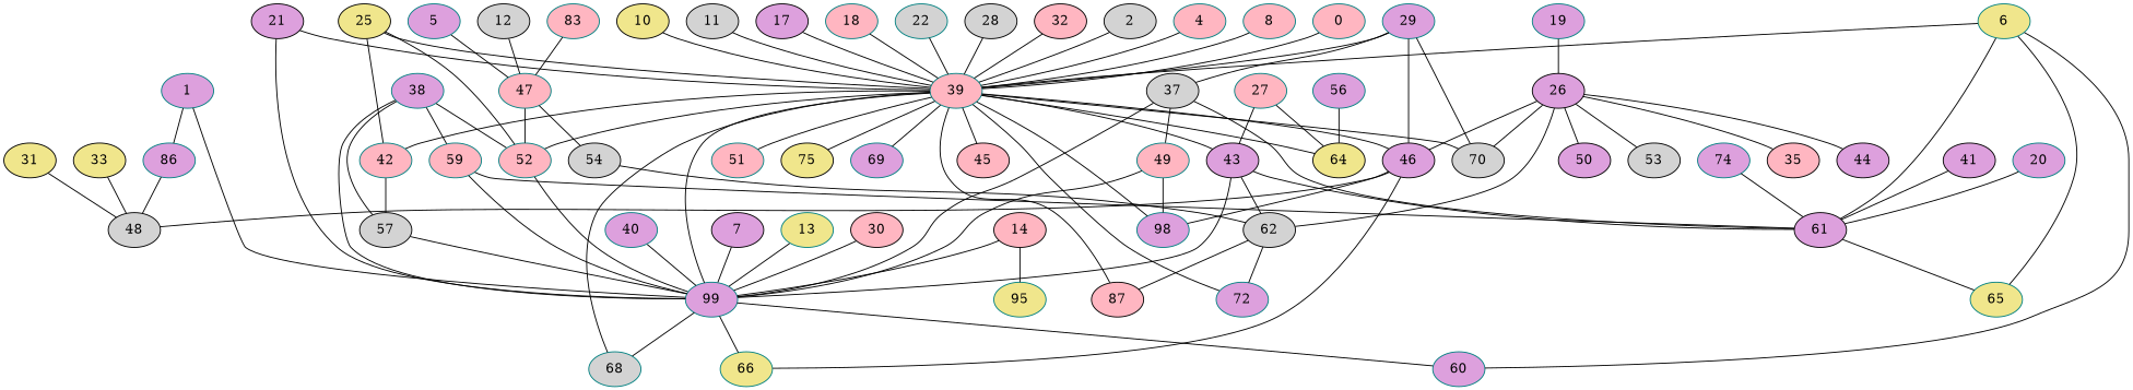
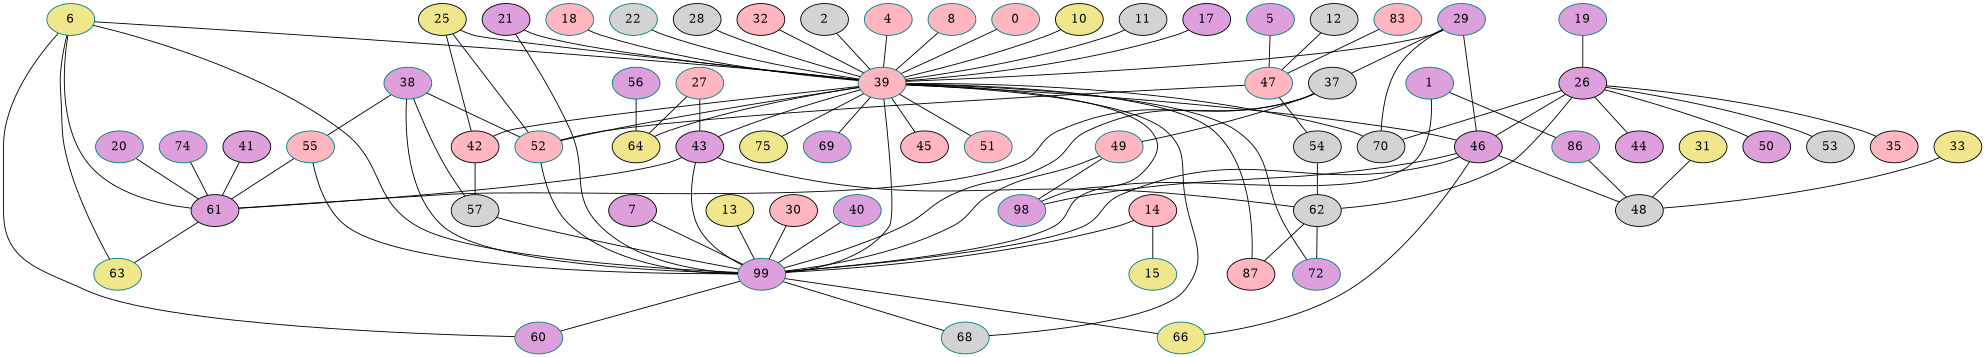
  graph {
    node [color=teal fillcolor=plum style=filled]
    edge [weight=1.0]
    n1 [label=86]
    1
    n3 [label=99]
    48 [color=black fillcolor=lightgrey]
    60
    68 [fillcolor=lightgrey]
    66 [fillcolor=khaki]
    2 [color=black fillcolor=lightgrey]
    39 [fillcolor=lightpink]
-   42 [fillcolor=lightpink]
+   42 [color=black fillcolor=lightpink]
    46 [color=black]
    52 [fillcolor=lightpink]
    70 [color=black fillcolor=lightgrey]
    43 [color=black]
    64 [color=black fillcolor=khaki]
    45 [color=black fillcolor=lightpink]
    51 [fillcolor=lightpink]
    n18 [label=98]
    n19 [color=black fillcolor=khaki label=75]
    n20 [color=black fillcolor=lightpink label=87]
    69
    n22 [label=72]
    57 [color=black fillcolor=lightgrey]
    62 [color=black fillcolor=lightgrey]
    4 [fillcolor=lightpink]
    47 [fillcolor=lightpink]
    5
    54 [color=black fillcolor=lightgrey]
    6 [fillcolor=khaki]
    61 [color=black]
-   63 [fillcolor=khaki label=65]
+   63 [fillcolor=khaki]
    7 [color=black]
    8 [fillcolor=lightpink]
    n34 [fillcolor=lightpink label=0]
    10 [color=black fillcolor=khaki]
    11 [color=black fillcolor=lightgrey]
    12 [color=black fillcolor=lightgrey]
-   13 [fillcolor=khaki]
+   13 [color=black fillcolor=khaki]
    14 [color=black fillcolor=lightpink]
-   15 [fillcolor=khaki label=95]
+   15 [fillcolor=khaki]
    17 [color=black]
    18 [fillcolor=lightpink]
    26 [color=black]
    19
    35 [color=black fillcolor=lightpink]
    44 [color=black]
    50 [color=black]
    53 [color=black fillcolor=lightgrey]
    20
    21 [color=black]
    22 [fillcolor=lightgrey]
    n52 [fillcolor=lightpink label=83]
    25 [color=black fillcolor=khaki]
    27 [fillcolor=lightpink]
    28 [color=black fillcolor=lightgrey]
    29
    37 [color=black fillcolor=lightgrey]
    49 [fillcolor=lightpink]
    30 [color=black fillcolor=lightpink]
    31 [color=black fillcolor=khaki]
    32 [color=black fillcolor=lightpink]
    33 [color=black fillcolor=khaki]
    n63 [label=74]
    38
-   55 [fillcolor=lightpink label=59]
+   55 [fillcolor=lightpink]
    40
    41 [color=black]
    56
    n1 -- 48
    1 -- n1
    1 -- n3
    n3 -- 60
    n3 -- 68
    n3 -- 66
    2 -- 39
    39 -- n3
    39 -- 68
    39 -- 42
    39 -- 46
    39 -- 52
    39 -- 70
    39 -- 43
    39 -- 64
    39 -- 45
    39 -- 51
    39 -- n18
    39 -- n19
    39 -- n20
    39 -- 69
    39 -- n22
    42 -- 57
+   46 -- n3
    46 -- 48
    46 -- 66
    46 -- n18
    52 -- n3
    43 -- n3
    43 -- 62
    43 -- 61
    57 -- n3
    62 -- n20
    62 -- n22
    4 -- 39
    47 -- 52
    47 -- 54
    5 -- 47
    54 -- 62
+   6 -- n3
    6 -- 60
    6 -- 39
    6 -- 61
    6 -- 63
    61 -- 63
    7 -- n3
    8 -- 39
    n34 -- 39
    10 -- 39
    11 -- 39
    12 -- 47
    13 -- n3
    14 -- n3 [weight=2.0]
    14 -- 15
    17 -- 39
    18 -- 39
    26 -- 46
    26 -- 70 [weight=2.0]
    26 -- 62
    26 -- 35
    26 -- 44
    26 -- 50
    26 -- 53
    19 -- 26
    20 -- 61
    21 -- n3
    21 -- 39
    22 -- 39
    n52 -- 47
    25 -- 39
    25 -- 42
    25 -- 52
    27 -- 43
    27 -- 64
    28 -- 39
    29 -- 39
    29 -- 46 [weight=2.0]
    29 -- 70
    29 -- 37
    37 -- n3
    37 -- 61
    37 -- 49
    49 -- n3
    49 -- n18
    30 -- n3
    31 -- 48
    32 -- 39
    33 -- 48
    n63 -- 61
    38 -- n3 [weight=2.0]
    38 -- 52
    38 -- 57
    38 -- 55
    55 -- n3
    55 -- 61
    40 -- n3
    41 -- 61
    56 -- 64
  }
